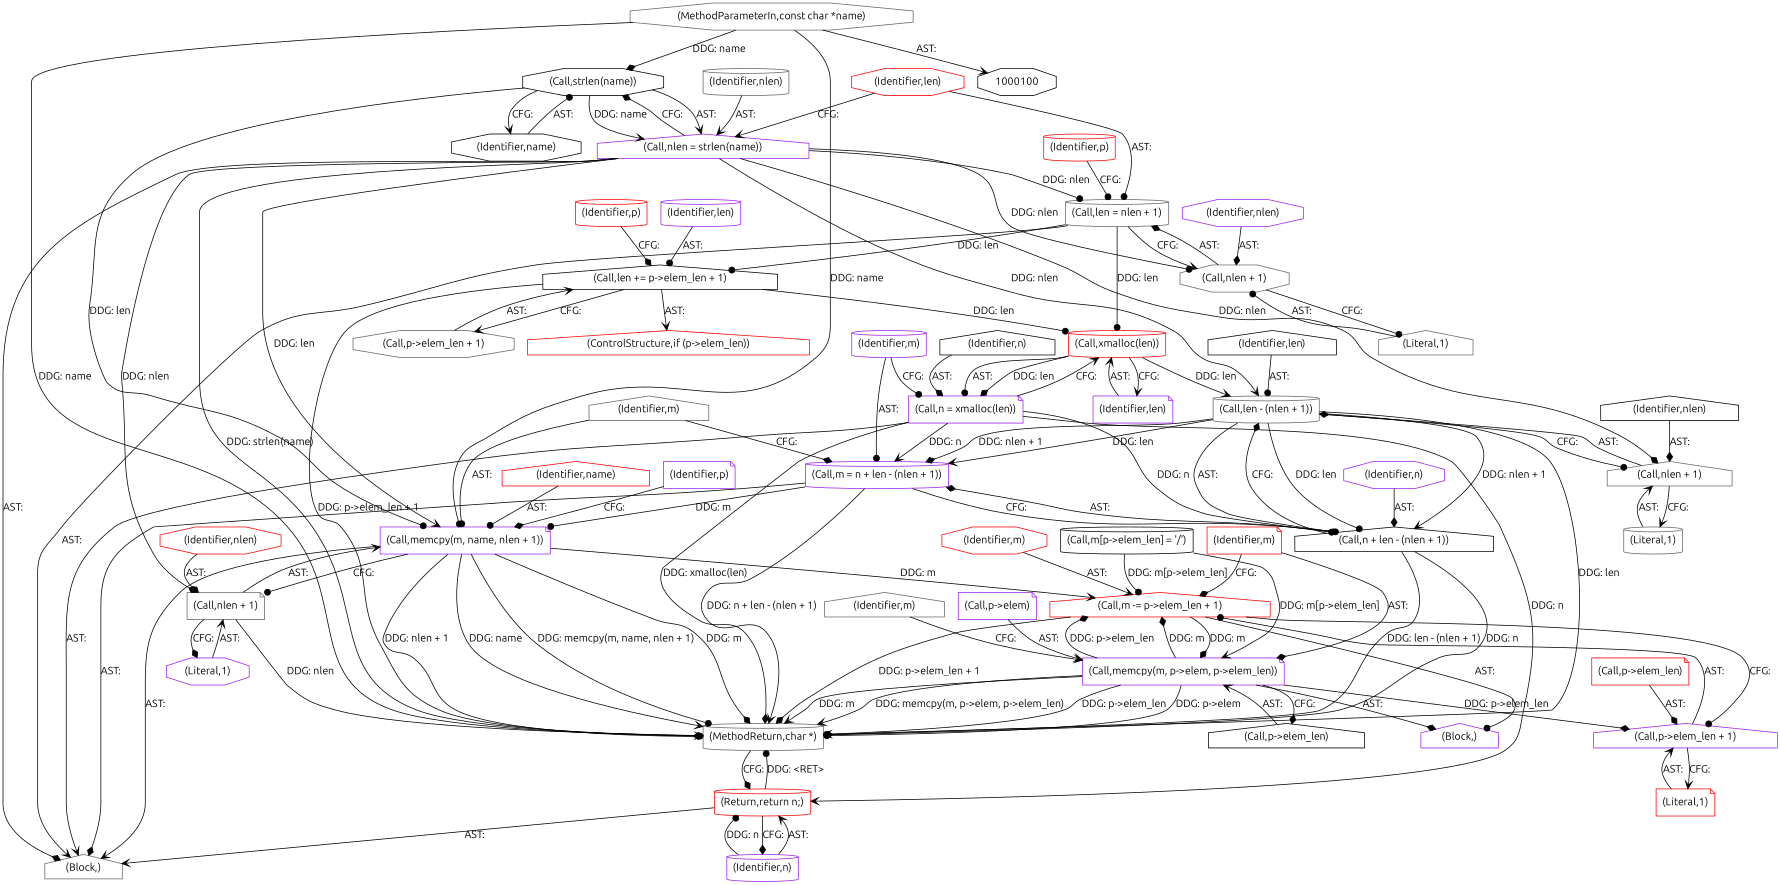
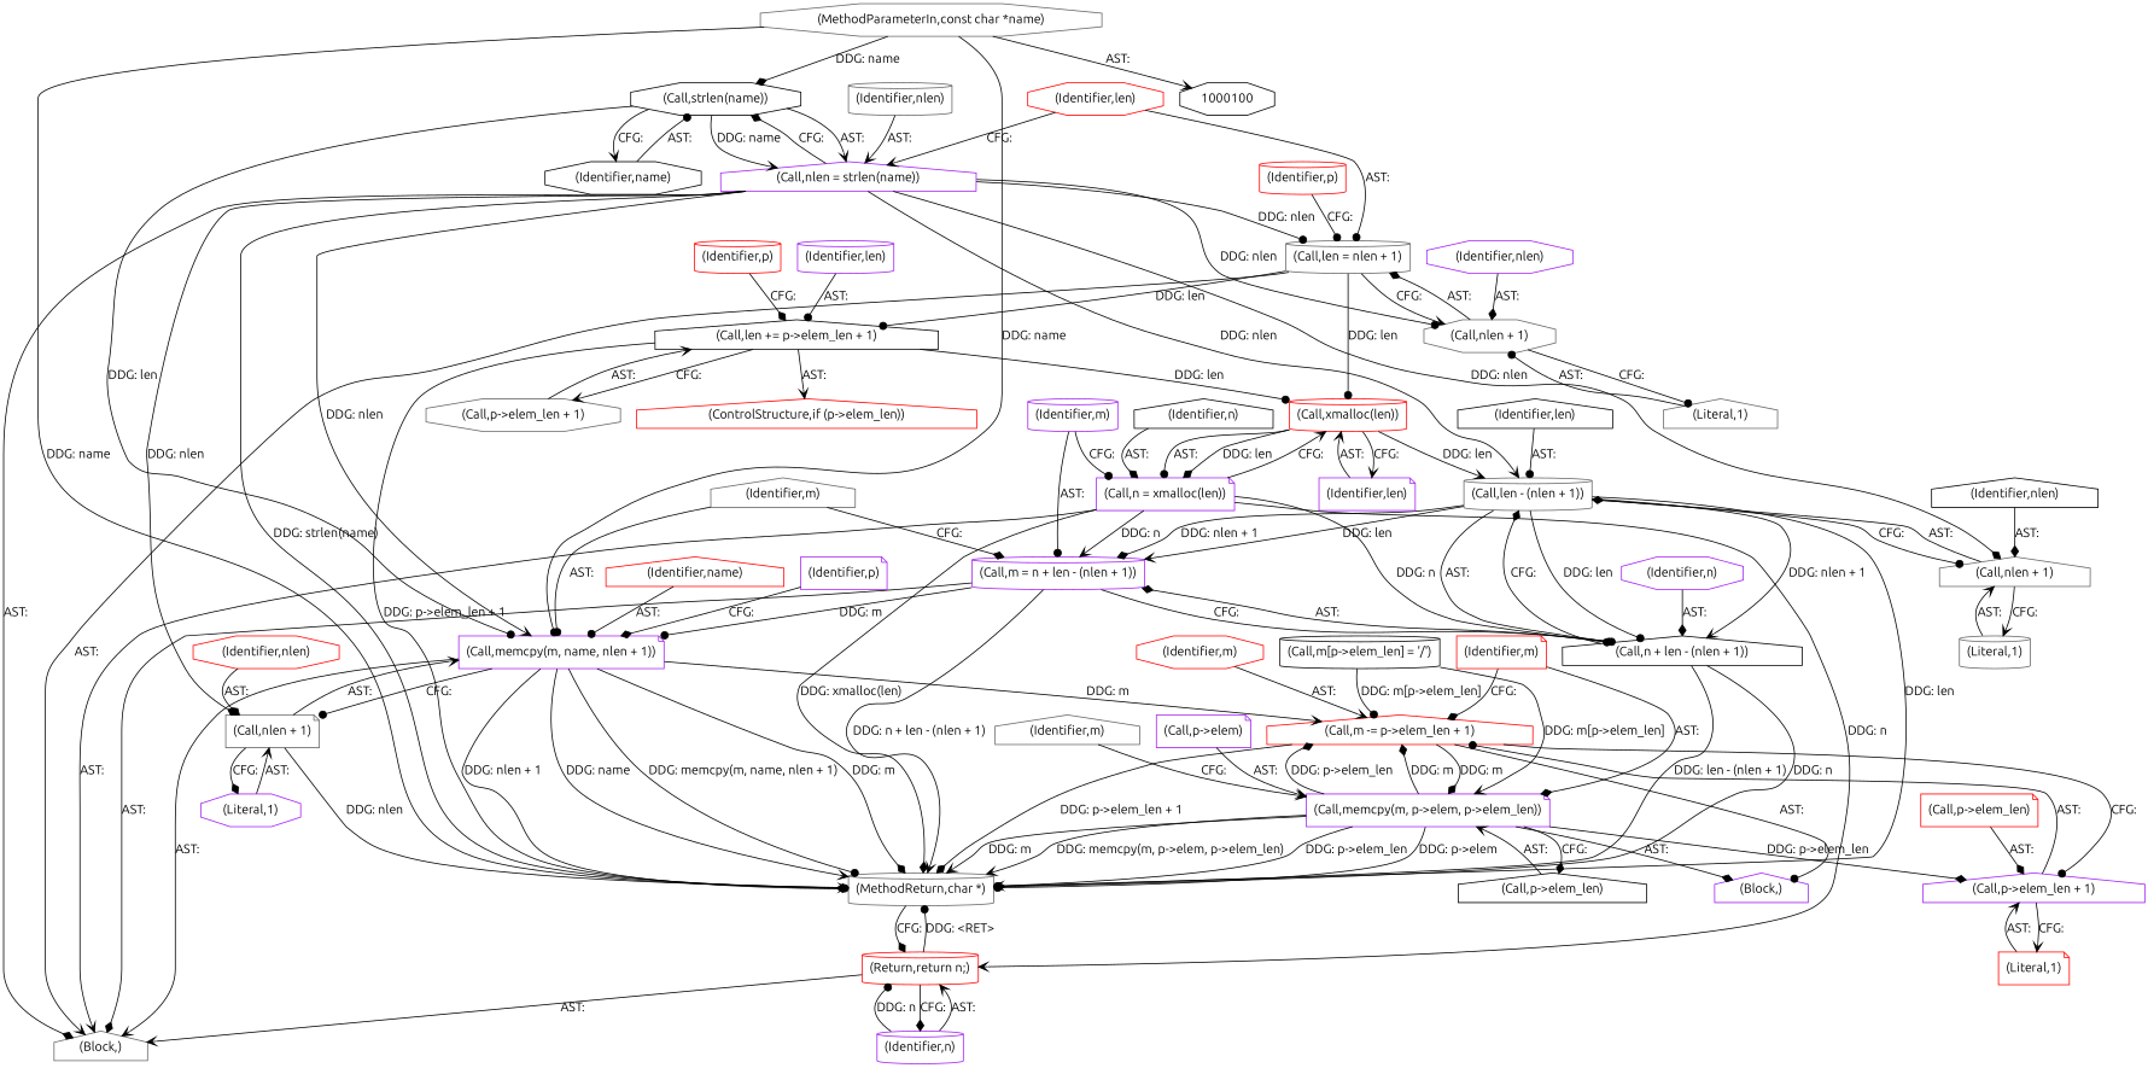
  digraph {
    fontname=Ubuntu
    node [color=purple fontname=Ubuntu shape=house]
    edge [arrowhead=vee fontname=Ubuntu]
    n1 [color=black label="(Call,strlen(name))" shape=octagon]
    n2 [label="(Call,nlen = strlen(name))"]
    n3 [label="(Call,memcpy(m, name, nlen + 1))" shape=note]
    n4 [color=black label="(Identifier,name)" shape=octagon]
    n5 [color=gray40 label="(MethodReturn,char *)" shape=cylinder]
    n6 [color=gray40 label="(Call,len = nlen + 1)" shape=cylinder]
    n7 [color=gray40 label="(Call,len - (nlen + 1))" shape=cylinder]
    n8 [color=gray40 label="(Call,nlen + 1)" shape=octagon]
    n9 [color=gray40 label="(Call,nlen + 1)"]
    n10 [color=gray40 label="(Call,nlen + 1)" shape=note]
    n11 [color=gray40 label="(Block,)"]
    n12 [color=red label="(Call,m -= p->elem_len + 1)"]
    n13 [color=gray40 label="(MethodParameterIn,const char *name)" shape=octagon]
    1000100 [color=black shape=octagon]
    n15 [color=red label="(Return,return n;)" shape=cylinder]
    n16 [color=black label="(Call,len += p->elem_len + 1)"]
    n17 [color=red label="(Call,xmalloc(len))" shape=cylinder]
    n18 [label="(Call,m = n + len - (nlen + 1))" shape=cylinder]
    n19 [color=black label="(Call,n + len - (nlen + 1))"]
    n20 [color=gray40 label="(Literal,1)"]
    n21 [color=gray40 label="(Literal,1)" shape=cylinder]
    n22 [label="(Literal,1)" shape=octagon]
    n23 [color=gray40 label="(Call,p->elem_len + 1)" shape=octagon]
    n24 [color=red label="(ControlStructure,if (p->elem_len))"]
    n25 [label="(Call,n = xmalloc(len))" shape=note]
    n26 [label="(Identifier,len)" shape=note]
    n27 [label="(Identifier,n)" shape=cylinder]
    n28 [label="(Call,memcpy(m, p->elem, p->elem_len))" shape=note]
    n29 [label="(Call,p->elem_len + 1)"]
    n30 [label="(Block,)"]
    n31 [color=black label="(Call,p->elem_len)"]
    n32 [color=red label="(Literal,1)" shape=note]
    n33 [color=gray40 label="(Identifier,m)"]
    n34 [color=black label="(Call,m[p->elem_len] = '/')" shape=cylinder]
    n35 [color=red label="(Identifier,m)" shape=octagon]
    n36 [color=black label="(Identifier,len)"]
    n37 [color=gray40 label="(Identifier,nlen)" shape=cylinder]
    n38 [color=red label="(Identifier,name)"]
    n39 [color=red label="(Identifier,p)" shape=cylinder]
    n40 [color=gray40 label="(Identifier,m)"]
    n41 [label="(Identifier,m)" shape=cylinder]
    n42 [color=red label="(Call,p->elem_len)" shape=note]
    n43 [label="(Identifier,p)" shape=note]
    n44 [color=black label="(Identifier,nlen)"]
    n45 [label="(Identifier,nlen)" shape=octagon]
    n46 [color=black label="(Identifier,n)"]
    n47 [color=red label="(Identifier,len)" shape=octagon]
    n48 [label="(Call,p->elem)" shape=note]
    n49 [color=red label="(Identifier,p)" shape=cylinder]
    n50 [color=red label="(Identifier,m)" shape=note]
    n51 [label="(Identifier,len)" shape=cylinder]
    n52 [label="(Identifier,n)" shape=octagon]
    n53 [color=red label="(Identifier,nlen)" shape=octagon]
    n1 -> n2 [label="AST: "]
    n1 -> n2 [label="DDG: name"]
    n1 -> n3 [arrowhead=dot label="DDG: len"]
    n1 -> n4 [label="CFG: "]
    n2 -> n1 [arrowhead=diamond label="CFG: "]
-   n2 -> n3 [label="DDG: len"]
+   n2 -> n3 [label="DDG: nlen"]
    n2 -> n5 [arrowhead=diamond label="DDG: strlen(name)"]
    n2 -> n6 [arrowhead=dot label="DDG: nlen"]
    n2 -> n7 [label="DDG: nlen"]
    n2 -> n8 [arrowhead=dot label="DDG: nlen"]
    n2 -> n9 [arrowhead=diamond label="DDG: nlen"]
    n2 -> n10 [arrowhead=diamond label="DDG: nlen"]
    n2 -> n11 [arrowhead=diamond label="AST: "]
    n3 -> n5 [arrowhead=dot label="DDG: memcpy(m, name, nlen + 1)"]
    n3 -> n5 [arrowhead=diamond label="DDG: m"]
    n3 -> n5 [arrowhead=diamond label="DDG: nlen + 1"]
    n3 -> n5 [label="DDG: name"]
    n3 -> n10 [arrowhead=dot label="CFG: "]
    n3 -> n11 [label="AST: "]
    n3 -> n12 [label="DDG: m"]
    n4 -> n1 [arrowhead=dot label="AST: "]
    n5 -> n15 [arrowhead=diamond label="CFG: "]
    n6 -> n8 [label="CFG: "]
    n6 -> n11 [label="AST: "]
    n6 -> n16 [arrowhead=dot label="DDG: len"]
    n6 -> n17 [arrowhead=dot label="DDG: len"]
    n7 -> n5 [arrowhead=dot label="DDG: len"]
    n7 -> n9 [arrowhead=dot label="CFG: "]
    n7 -> n18 [label="DDG: len"]
    n7 -> n18 [arrowhead=diamond label="DDG: nlen + 1"]
    n7 -> n19 [arrowhead=diamond label="AST: "]
    n7 -> n19 [arrowhead=dot label="DDG: len"]
    n7 -> n19 [label="DDG: nlen + 1"]
    n8 -> n6 [arrowhead=diamond label="AST: "]
    n8 -> n20 [arrowhead=dot label="CFG: "]
    n9 -> n7 [arrowhead=diamond label="AST: "]
    n9 -> n21 [label="CFG: "]
    n10 -> n3 [label="AST: "]
    n10 -> n5 [arrowhead=diamond label="DDG: nlen"]
    n10 -> n22 [arrowhead=diamond label="CFG: "]
    n12 -> n5 [arrowhead=diamond label="DDG: p->elem_len + 1"]
    n12 -> n28 [arrowhead=diamond label="DDG: m"]
    n12 -> n29 [arrowhead=dot label="CFG: "]
    n12 -> n30 [arrowhead=dot label="AST: "]
    n13 -> n1 [arrowhead=diamond label="DDG: name"]
    n13 -> n3 [arrowhead=dot label="DDG: name"]
    n13 -> n5 [label="DDG: name"]
    n13 -> 1000100 [label="AST: "]
    n15 -> n5 [arrowhead=dot label="DDG: <RET>"]
    n15 -> n11 [label="AST: "]
    n15 -> n27 [arrowhead=diamond label="CFG: "]
    n16 -> n5 [arrowhead=dot label="DDG: p->elem_len + 1"]
    n16 -> n17 [arrowhead=dot label="DDG: len"]
    n16 -> n23 [label="CFG: "]
    n16 -> n24 [label="AST: "]
    n17 -> n7 [label="DDG: len"]
    n17 -> n25 [arrowhead=dot label="AST: "]
    n17 -> n25 [arrowhead=diamond label="DDG: len"]
    n17 -> n26 [label="CFG: "]
    n18 -> n3 [arrowhead=dot label="DDG: m"]
    n18 -> n5 [label="DDG: n + len - (nlen + 1)"]
    n18 -> n11 [arrowhead=diamond label="AST: "]
    n18 -> n19 [arrowhead=dot label="CFG: "]
    n19 -> n5 [arrowhead=diamond label="DDG: len - (nlen + 1)"]
    n19 -> n5 [arrowhead=diamond label="DDG: n"]
    n19 -> n7 [arrowhead=diamond label="CFG: "]
    n19 -> n18 [arrowhead=diamond label="AST: "]
    n20 -> n8 [arrowhead=dot label="AST: "]
    n21 -> n9 [label="AST: "]
    n22 -> n10 [label="AST: "]
    n23 -> n16 [label="AST: "]
    n25 -> n5 [arrowhead=diamond label="DDG: xmalloc(len)"]
    n25 -> n11 [label="AST: "]
    n25 -> n15 [label="DDG: n"]
    n25 -> n17 [label="CFG: "]
    n25 -> n18 [label="DDG: n"]
    n25 -> n19 [arrowhead=dot label="DDG: n"]
    n26 -> n17 [label="AST: "]
    n27 -> n15 [label="AST: "]
    n27 -> n15 [arrowhead=dot label="DDG: n"]
    n28 -> n5 [label="DDG: memcpy(m, p->elem, p->elem_len)"]
    n28 -> n5 [label="DDG: p->elem_len"]
    n28 -> n5 [arrowhead=dot label="DDG: p->elem"]
    n28 -> n5 [label="DDG: m"]
    n28 -> n12 [arrowhead=diamond label="DDG: p->elem_len"]
    n28 -> n12 [arrowhead=diamond label="DDG: m"]
    n28 -> n29 [arrowhead=diamond label="DDG: p->elem_len"]
    n28 -> n30 [arrowhead=diamond label="AST: "]
    n28 -> n31 [arrowhead=diamond label="CFG: "]
    n29 -> n12 [arrowhead=dot label="AST: "]
    n29 -> n32 [label="CFG: "]
    n31 -> n28 [label="AST: "]
    n32 -> n29 [label="AST: "]
    n33 -> n3 [arrowhead=dot label="AST: "]
    n33 -> n18 [arrowhead=diamond label="CFG: "]
    n34 -> n12 [arrowhead=dot label="DDG: m[p->elem_len]"]
    n34 -> n28 [label="DDG: m[p->elem_len]"]
    n35 -> n12 [label="AST: "]
    n36 -> n7 [arrowhead=dot label="AST: "]
    n37 -> n2 [label="AST: "]
    n38 -> n3 [arrowhead=dot label="AST: "]
    n39 -> n6 [arrowhead=dot label="CFG: "]
    n40 -> n28 [label="CFG: "]
    n41 -> n18 [arrowhead=dot label="AST: "]
    n41 -> n25 [arrowhead=dot label="CFG: "]
    n42 -> n29 [arrowhead=diamond label="AST: "]
    n43 -> n3 [arrowhead=diamond label="CFG: "]
    n44 -> n9 [arrowhead=diamond label="AST: "]
    n45 -> n8 [arrowhead=diamond label="AST: "]
    n46 -> n25 [arrowhead=diamond label="AST: "]
    n47 -> n2 [label="CFG: "]
    n47 -> n6 [arrowhead=dot label="AST: "]
    n48 -> n28 [label="AST: "]
    n49 -> n16 [arrowhead=diamond label="CFG: "]
    n50 -> n12 [arrowhead=diamond label="CFG: "]
    n50 -> n28 [arrowhead=diamond label="AST: "]
    n51 -> n16 [arrowhead=dot label="AST: "]
    n52 -> n19 [arrowhead=diamond label="AST: "]
    n53 -> n10 [arrowhead=diamond label="AST: "]
  }
